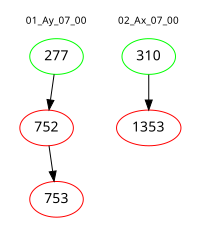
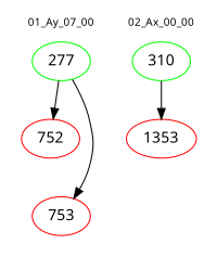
  digraph {
    fontname="Noto Sans"
    node [color=red fontname="Noto Sans"]
    edge [color=black fontname="Noto Sans"]
    n1 [color=green label=277]
    n2 [label=752]
    n3 [label=753]
    n4 [color=green label=310]
    n5 [label=1353]
    subgraph cluster_1 {
      color=white
      fontsize=10
      label="01_Ay_07_00"
      n1
      n2
      n3
    }
    subgraph cluster_2 {
      color=white
      fontsize=10
-     label="02_Ax_07_00"
+     label="02_Ax_00_00"
      n4
      n5
    }
    n1 -> n2
-   n2 -> n3
+   n1 -> n3
    n4 -> n5
  }
